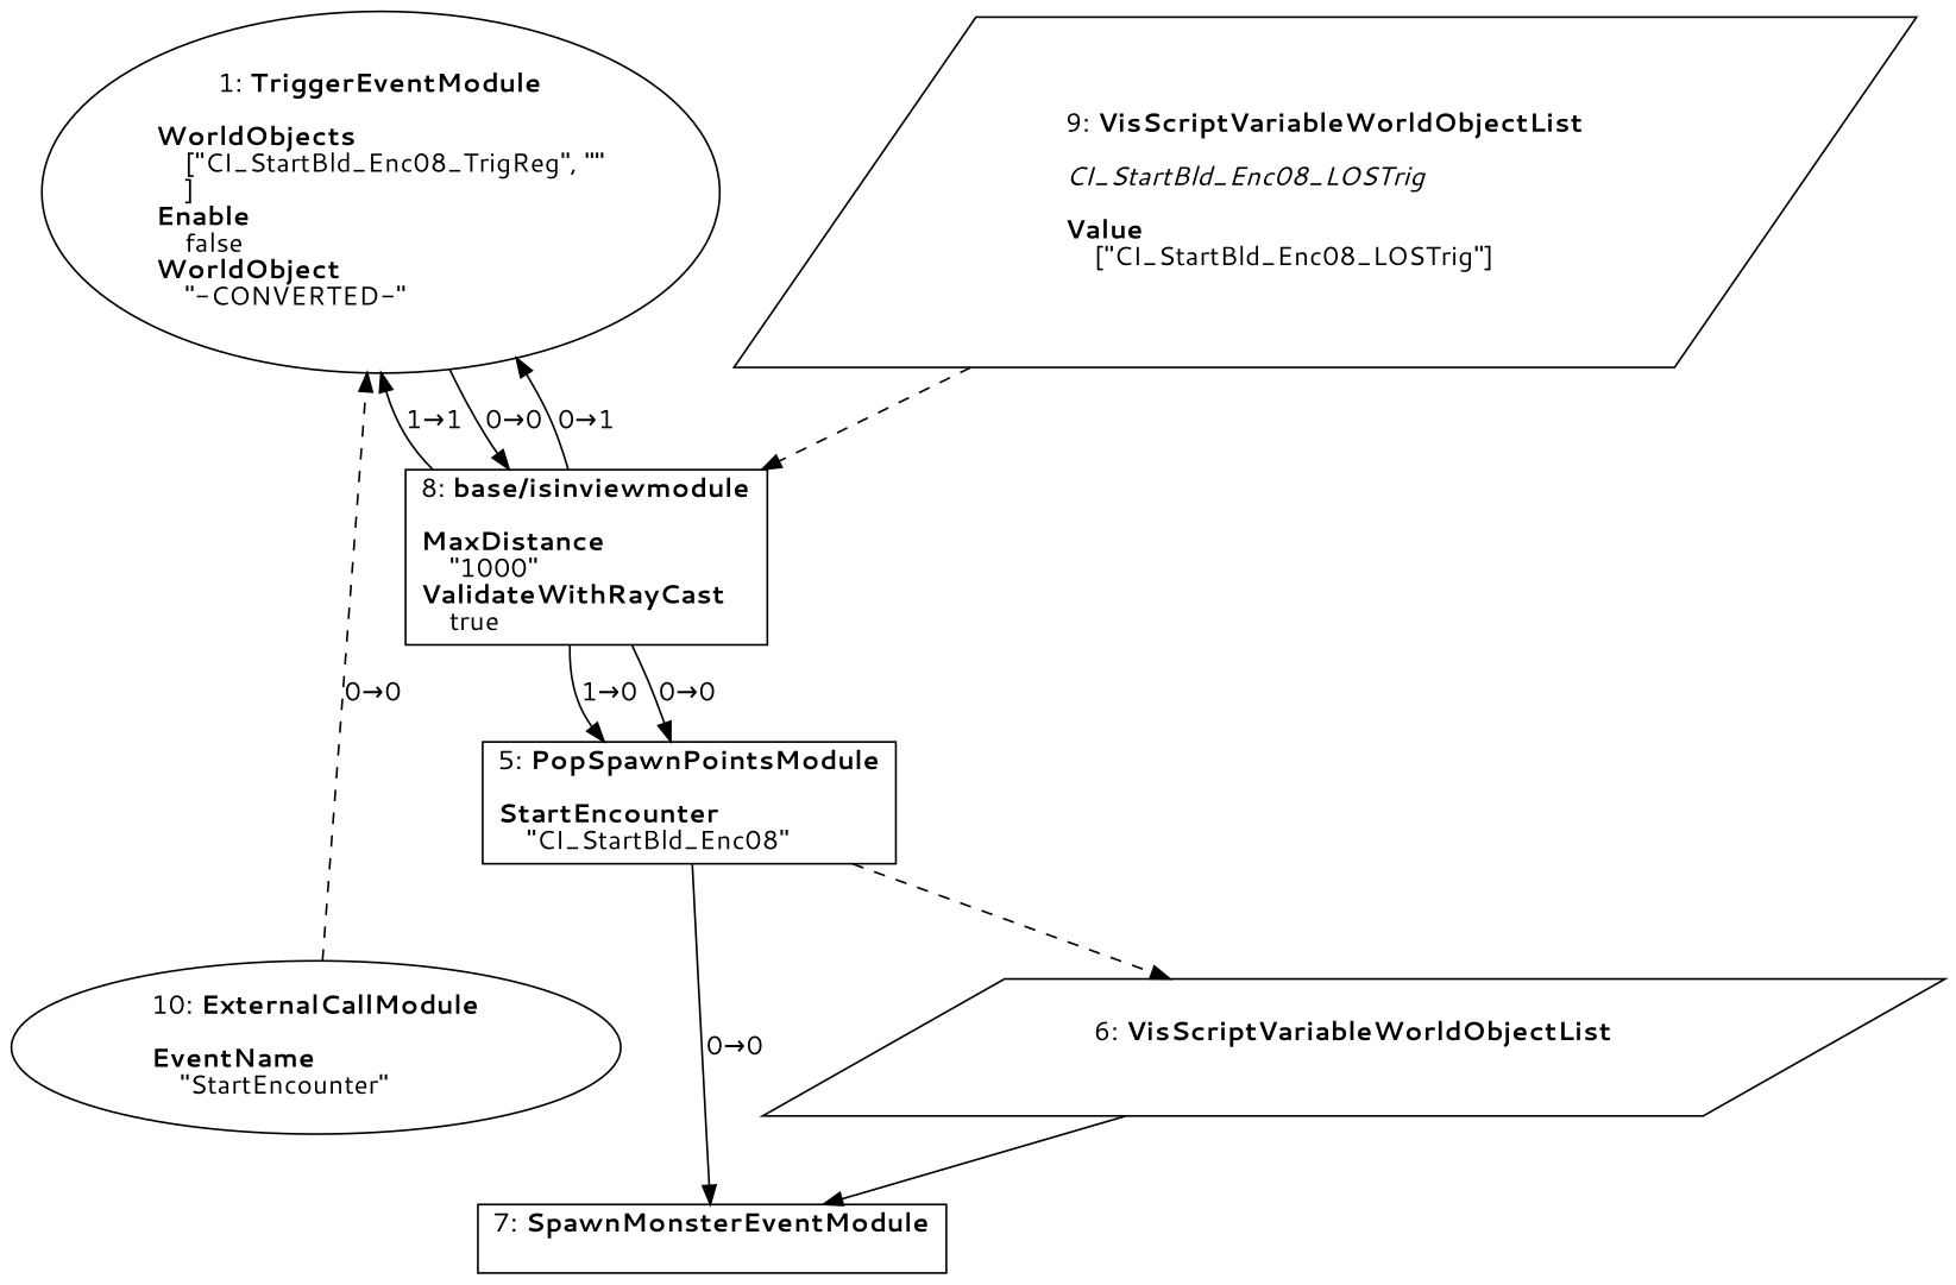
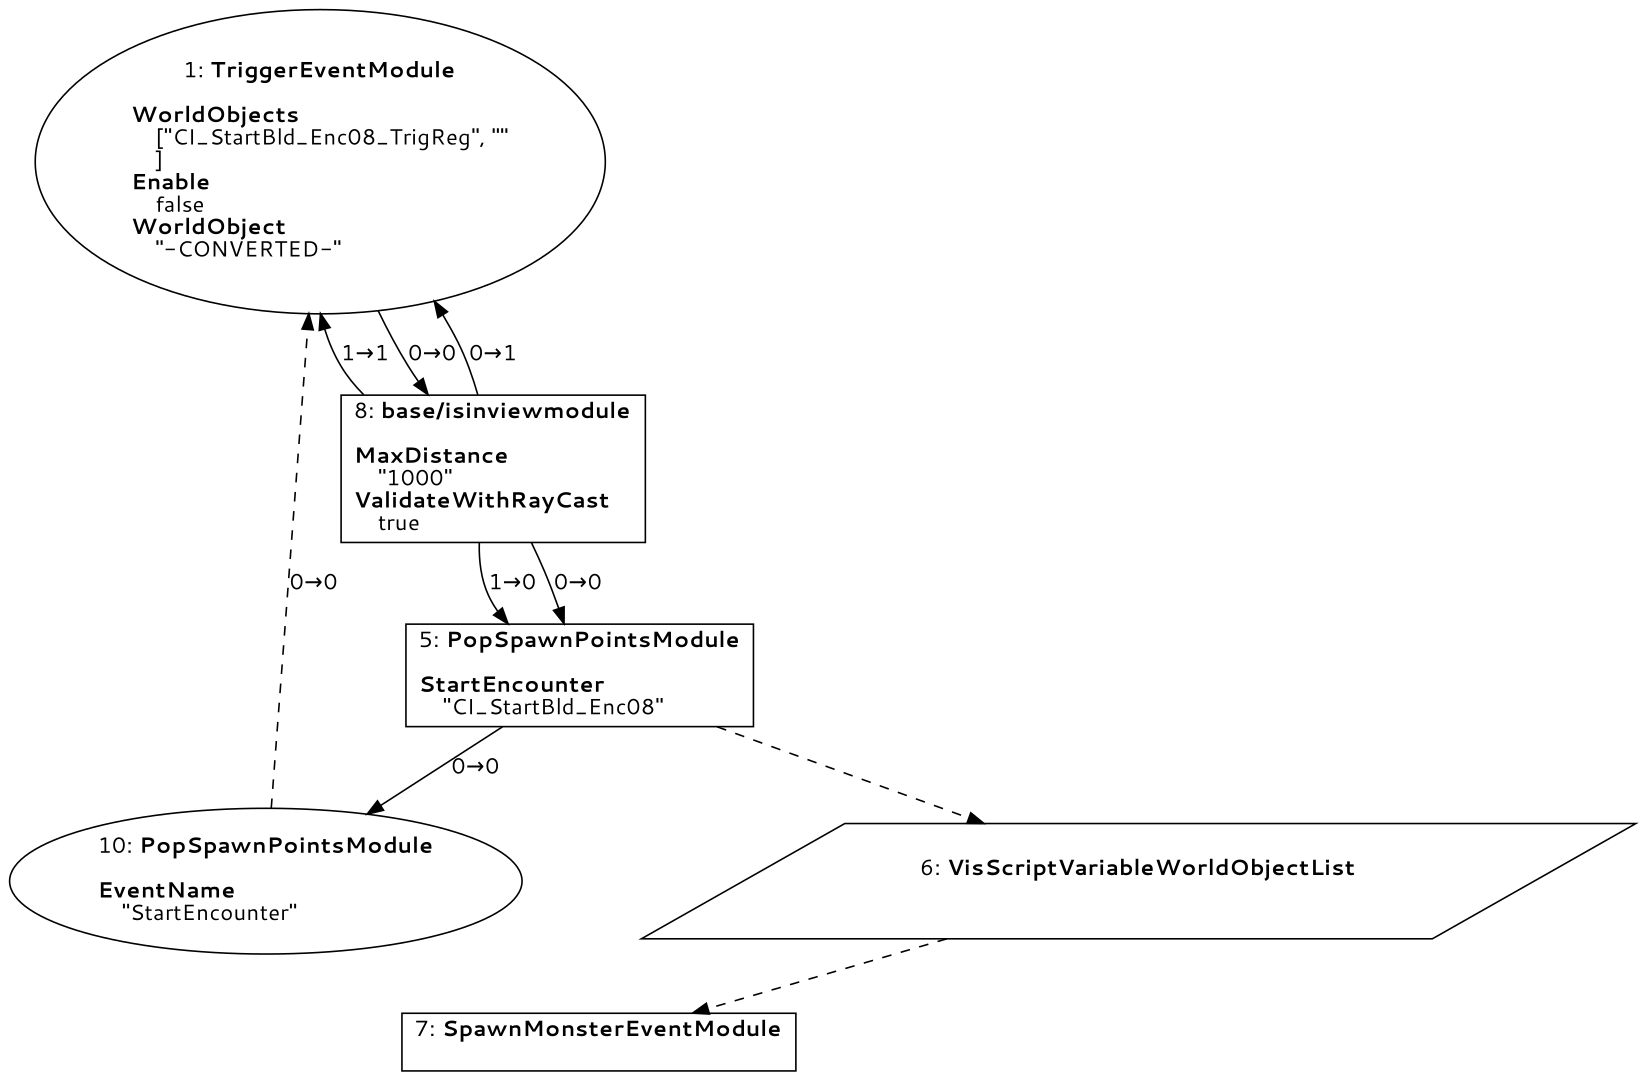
  digraph {
    fontname="Segoe UI"
    splines=spline
    node [fontname="Segoe UI" shape=box]
    edge [fontname="Segoe UI"]
    n1 [label=<1: <b>TriggerEventModule</b><br/><br/><b>WorldObjects</b><br align="left"/>    [&quot;CI_StartBld_Enc08_TrigReg&quot;, &quot;&quot;<br align="left"/>    ]<br align="left"/><b>Enable</b><br align="left"/>    false<br align="left"/><b>WorldObject</b><br align="left"/>    &quot;-CONVERTED-&quot;<br align="left"/>> shape=oval]
    n2 [label=<8: <b>base/isinviewmodule</b><br/><br/><b>MaxDistance</b><br align="left"/>    &quot;1000&quot;<br align="left"/><b>ValidateWithRayCast</b><br align="left"/>    true<br align="left"/>>]
    n3 [label=<5: <b>PopSpawnPointsModule</b><br/><br/><b>StartEncounter</b><br align="left"/>    &quot;CI_StartBld_Enc08&quot;<br align="left"/>>]
    n4 [label=<7: <b>SpawnMonsterEventModule</b><br/><br/>>]
    n5 [label=<6: <b>VisScriptVariableWorldObjectList</b><br/><br/>> shape=parallelogram]
-   n6 [label=<9: <b>VisScriptVariableWorldObjectList</b><br/><br/><i>CI_StartBld_Enc08_LOSTrig<br align="left"/></i><br align="left"/><b>Value</b><br align="left"/>    [&quot;CI_StartBld_Enc08_LOSTrig&quot;]<br align="left"/>> shape=parallelogram]
-   n7 [label=<10: <b>ExternalCallModule</b><br/><br/><b>EventName</b><br align="left"/>    &quot;StartEncounter&quot;<br align="left"/>> shape=oval]
+   n7 [label=<10: <b>PopSpawnPointsModule</b><br/><br/><b>EventName</b><br align="left"/>    &quot;StartEncounter&quot;<br align="left"/>> shape=oval]
    n1 -> n2 [label="0→0"]
    n2 -> n1 [label="0→1"]
    n2 -> n1 [label="1→1"]
    n2 -> n3 [label="0→0"]
    n2 -> n3 [label="1→0"]
-   n3 -> n4 [label="0→0"]
+   n3 -> n7 [label="0→0"]
    n3 -> n5 [style=dashed]
-   n5 -> n4 [style=solid]
-   n6 -> n2 [style=dashed]
+   n5 -> n4 [style=dashed]
    n7 -> n1 [label="0→0" style=dashed]
  }
